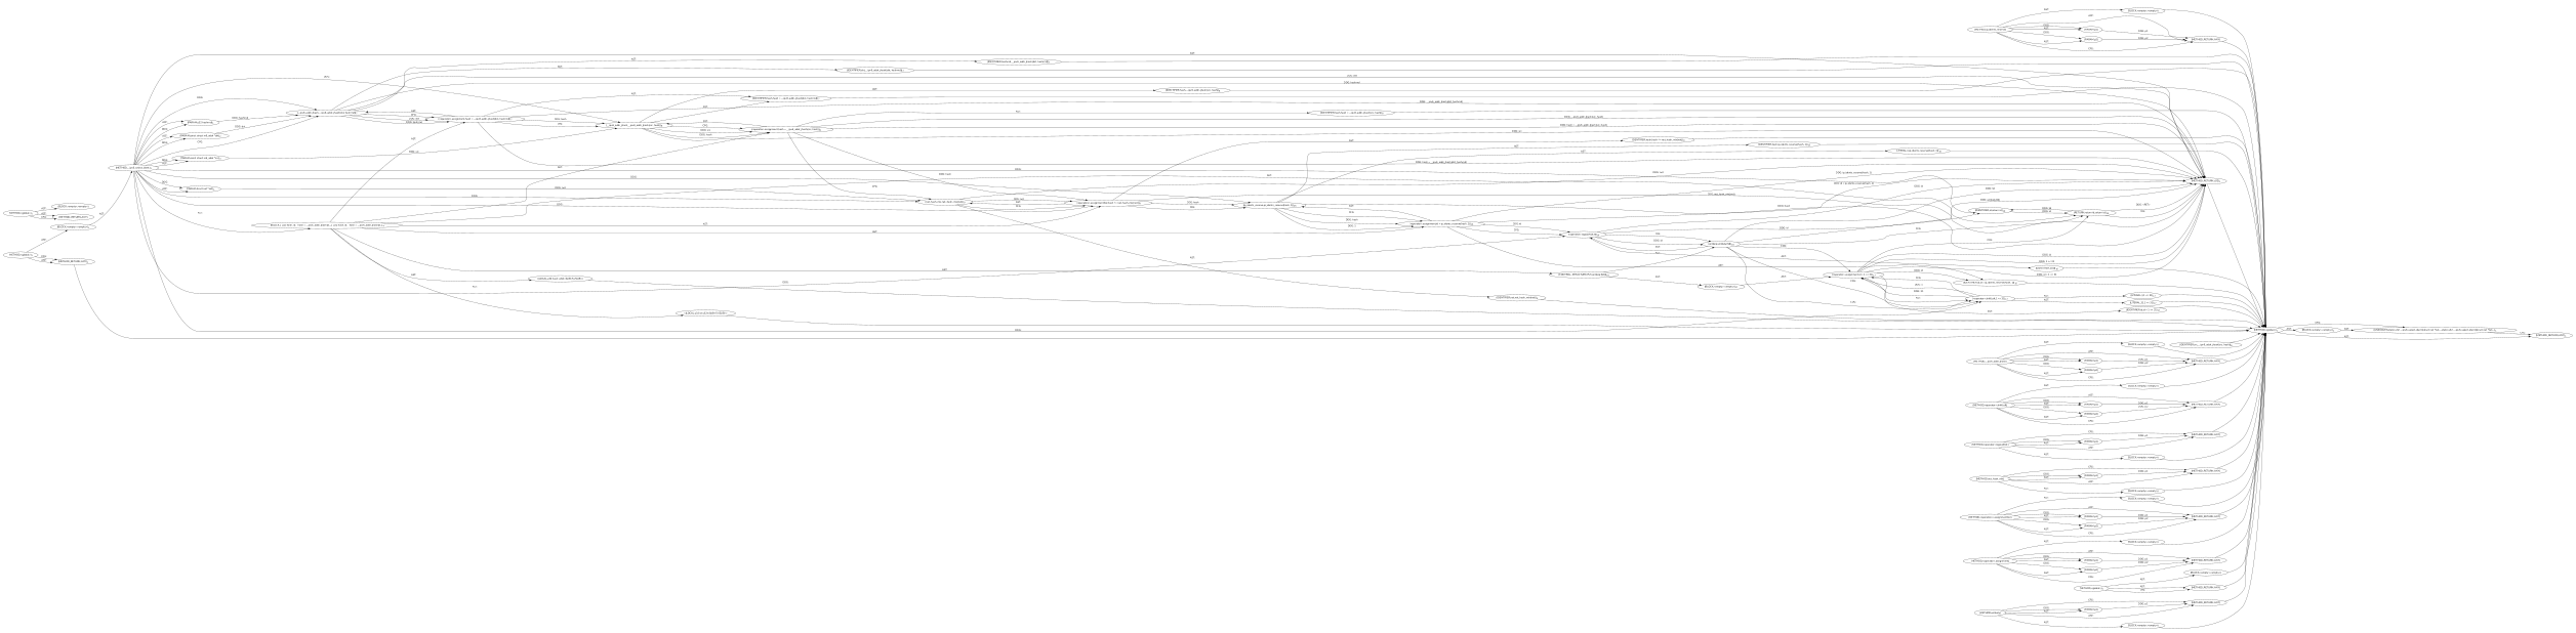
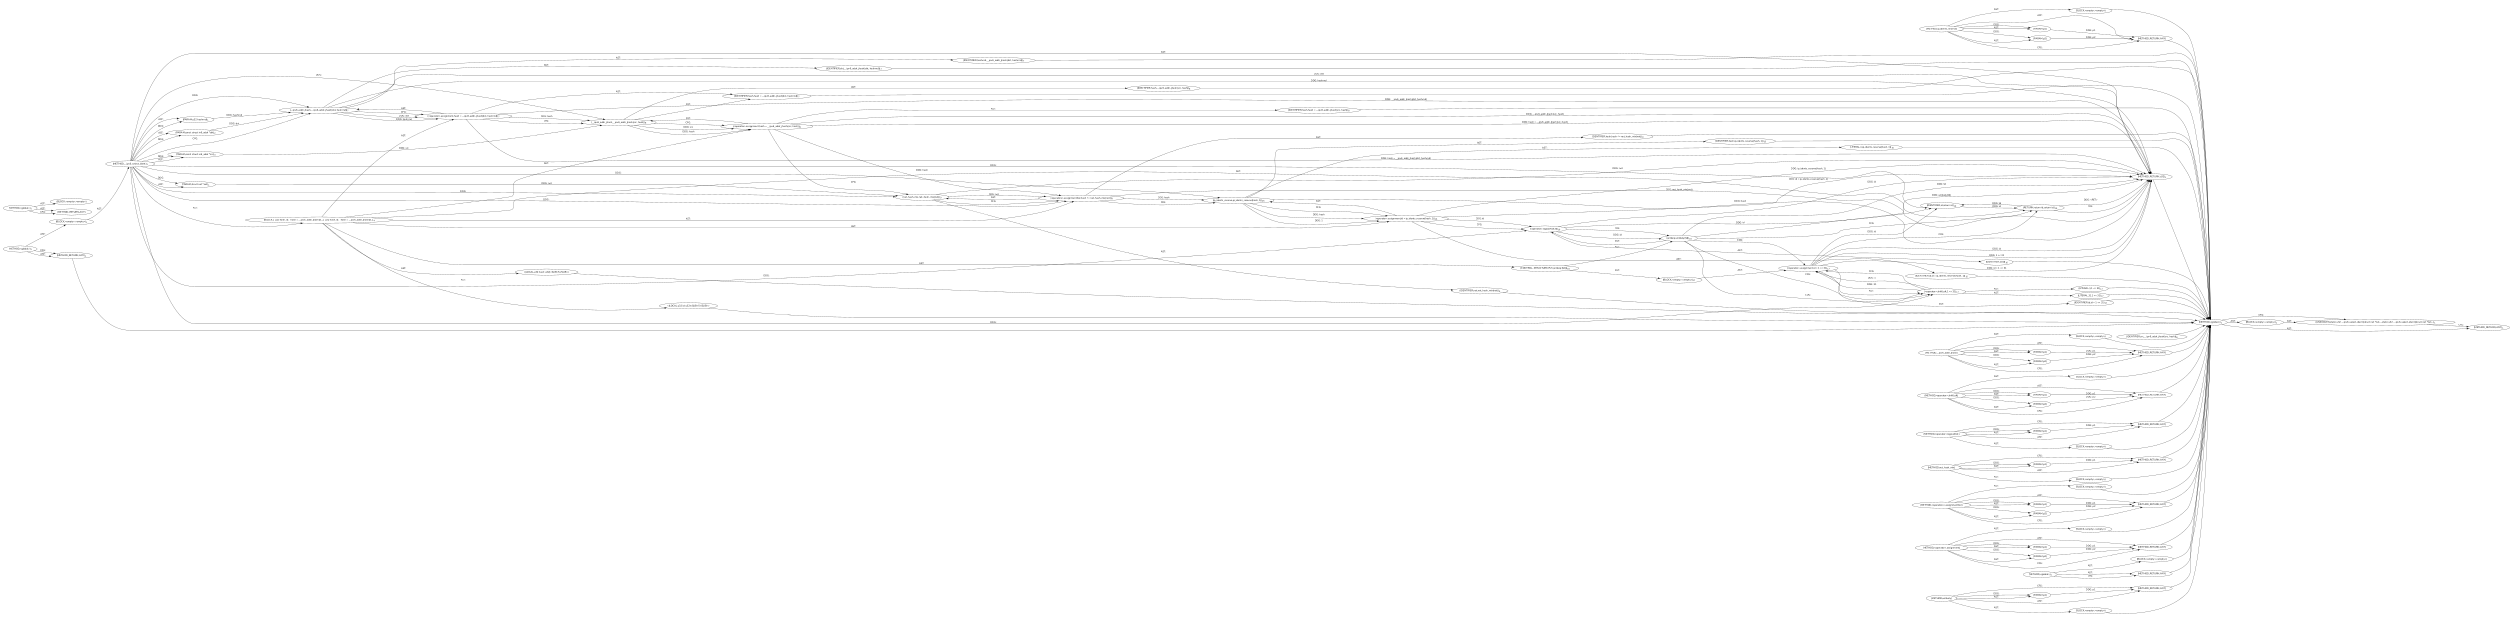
  digraph {
    fontname=Nunito
    rankdir=LR
    node [fontname=Nunito]
    edge [fontname=Nunito]
    n1 [label=<(METHOD,ip_idents_reserve)>]
    n2 [label=<(PARAM,p1)>]
    n3 [label=<(PARAM,p2)>]
    n4 [label=<(BLOCK,&lt;empty&gt;,&lt;empty&gt;)>]
    n5 [label=<(METHOD_RETURN,ANY)>]
    n6 [label=<(METHOD,&lt;global&gt;)<SUB>1</SUB>>]
    n7 [label=<(BLOCK,&lt;empty&gt;,&lt;empty&gt;)<SUB>1</SUB>>]
    n8 [label=<(UNKNOWN,static u32 __ipv6_select_ident(struct net *net,...,static u32 __ipv6_select_ident(struct net *net,...)<SUB>1</SUB>>]
    n9 [label=<(METHOD_RETURN,ANY)<SUB>1</SUB>>]
    n10 [label=<(METHOD,&lt;global&gt;)<SUB>1</SUB>>]
    n11 [label=<(BLOCK,&lt;empty&gt;,&lt;empty&gt;)<SUB>1</SUB>>]
    n12 [label=<(METHOD_RETURN,ANY)<SUB>1</SUB>>]
    n13 [label=<(METHOD,__ipv6_select_ident)<SUB>1</SUB>>]
    n14 [label=<(PARAM,struct net *net)<SUB>1</SUB>>]
    n15 [label=<(PARAM,u32 hashrnd)<SUB>1</SUB>>]
    n16 [label=<(PARAM,const struct in6_addr *dst)<SUB>2</SUB>>]
    n17 [label=<(PARAM,const struct in6_addr *src)<SUB>3</SUB>>]
    n18 [label=<(BLOCK,{  	u32 hash, id;   	hash = __ipv6_addr_jhash(d...,{  	u32 hash, id;   	hash = __ipv6_addr_jhash(d...)<SUB>4</SUB>>]
    n19 [label=<(__ipv6_addr_jhash,__ipv6_addr_jhash(dst, hashrnd))<SUB>7</SUB>>]
    n20 [label=<(__ipv6_addr_jhash,__ipv6_addr_jhash(src, hash))<SUB>8</SUB>>]
    n21 [label=<(&lt;operators&gt;.assignmentXor,hash ^= net_hash_mix(net))<SUB>9</SUB>>]
    n22 [label=<(net_hash_mix,net_hash_mix(net))<SUB>9</SUB>>]
    n23 [label=<(ip_idents_reserve,ip_idents_reserve(hash, 1))<SUB>25</SUB>>]
    n24 [label=<(&lt;operator&gt;.logicalNot,!id)<SUB>16</SUB>>]
    n25 [label=<(&lt;operator&gt;.shiftLeft,1 &lt;&lt; 31)<SUB>17</SUB>>]
    n26 [label=<(IDENTIFIER,id,return id;)<SUB>19</SUB>>]
    n27 [label=<(METHOD_RETURN,u32)<SUB>1</SUB>>]
    n28 [label="<(LOCAL,u32 hash: u32)<SUB>5</SUB>>"]
    n29 [label="<(LOCAL,u32 id: u32)<SUB>5</SUB>>"]
    n30 [label=<(&lt;operator&gt;.assignment,hash = __ipv6_addr_jhash(dst, hashrnd))<SUB>7</SUB>>]
    n31 [label=<(&lt;operator&gt;.assignment,hash = __ipv6_addr_jhash(src, hash))<SUB>8</SUB>>]
    n32 [label=<(&lt;operator&gt;.assignment,id = ip_idents_reserve(hash, 1))<SUB>15</SUB>>]
    n33 [label=<(CONTROL_STRUCTURE,IF,if (unlikely(!id)))<SUB>16</SUB>>]
    n34 [label=<(RETURN,return id;,return id;)<SUB>19</SUB>>]
    n35 [label=<(IDENTIFIER,dst,__ipv6_addr_jhash(dst, hashrnd))<SUB>7</SUB>>]
    n36 [label=<(IDENTIFIER,hashrnd,__ipv6_addr_jhash(dst, hashrnd))<SUB>7</SUB>>]
    n37 [label=<(IDENTIFIER,hash,hash = __ipv6_addr_jhash(dst, hashrnd))<SUB>7</SUB>>]
    n38 [label=<(IDENTIFIER,hash,__ipv6_addr_jhash(src, hash))<SUB>8</SUB>>]
    n39 [label=<(IDENTIFIER,hash,hash ^= net_hash_mix(net))<SUB>9</SUB>>]
    n40 [label=<(IDENTIFIER,net,net_hash_mix(net))<SUB>9</SUB>>]
    n41 [label=<(IDENTIFIER,hash,ip_idents_reserve(hash, 1))<SUB>15</SUB>>]
    n42 [label=<(LITERAL,1,ip_idents_reserve(hash, 1))<SUB>15</SUB>>]
    n43 [label=<(unlikely,unlikely(!id))<SUB>16</SUB>>]
    n44 [label=<(IDENTIFIER,id,!id)<SUB>16</SUB>>]
    n45 [label=<(&lt;operator&gt;.assignment,id = 1 &lt;&lt; 31)<SUB>17</SUB>>]
    n46 [label=<(LITERAL,1,1 &lt;&lt; 31)<SUB>17</SUB>>]
    n47 [label=<(LITERAL,31,1 &lt;&lt; 31)<SUB>17</SUB>>]
    n48 [label=<(IDENTIFIER,hash,hash = __ipv6_addr_jhash(src, hash))<SUB>8</SUB>>]
    n49 [label=<(IDENTIFIER,id,id = ip_idents_reserve(hash, 1))<SUB>15</SUB>>]
    n50 [label=<(BLOCK,&lt;empty&gt;,&lt;empty&gt;)<SUB>17</SUB>>]
    n51 [label=<(IDENTIFIER,src,__ipv6_addr_jhash(src, hash))<SUB>8</SUB>>]
    n52 [label=<(IDENTIFIER,id,id = 1 &lt;&lt; 31)<SUB>17</SUB>>]
    n53 [label=<(METHOD,__ipv6_addr_jhash)>]
    n54 [label=<(PARAM,p1)>]
    n55 [label=<(PARAM,p2)>]
    n56 [label=<(BLOCK,&lt;empty&gt;,&lt;empty&gt;)>]
    n57 [label=<(METHOD_RETURN,ANY)>]
    n58 [label=<(METHOD,&lt;operator&gt;.shiftLeft)>]
    n59 [label=<(PARAM,p1)>]
    n60 [label=<(PARAM,p2)>]
    n61 [label=<(BLOCK,&lt;empty&gt;,&lt;empty&gt;)>]
    n62 [label=<(METHOD_RETURN,ANY)>]
    n63 [label=<(METHOD,&lt;operator&gt;.logicalNot)>]
    n64 [label=<(PARAM,p1)>]
    n65 [label=<(BLOCK,&lt;empty&gt;,&lt;empty&gt;)>]
    n66 [label=<(METHOD_RETURN,ANY)>]
    n67 [label=<(METHOD,net_hash_mix)>]
    n68 [label=<(PARAM,p1)>]
    n69 [label=<(BLOCK,&lt;empty&gt;,&lt;empty&gt;)>]
    n70 [label=<(METHOD_RETURN,ANY)>]
    n71 [label=<(METHOD,&lt;operators&gt;.assignmentXor)>]
    n72 [label=<(PARAM,p1)>]
    n73 [label=<(PARAM,p2)>]
    n74 [label=<(BLOCK,&lt;empty&gt;,&lt;empty&gt;)>]
    n75 [label=<(METHOD_RETURN,ANY)>]
    n76 [label=<(METHOD,&lt;operator&gt;.assignment)>]
    n77 [label=<(PARAM,p1)>]
    n78 [label=<(PARAM,p2)>]
    n79 [label=<(BLOCK,&lt;empty&gt;,&lt;empty&gt;)>]
    n80 [label=<(METHOD_RETURN,ANY)>]
    n81 [label=<(METHOD,&lt;global&gt;)<SUB>1</SUB>>]
    n82 [label=<(BLOCK,&lt;empty&gt;,&lt;empty&gt;)>]
    n83 [label=<(METHOD_RETURN,ANY)>]
    n84 [label=<(METHOD,unlikely)>]
    n85 [label=<(PARAM,p1)>]
    n86 [label=<(BLOCK,&lt;empty&gt;,&lt;empty&gt;)>]
    n87 [label=<(METHOD_RETURN,ANY)>]
    n88 [label=<(METHOD,&lt;global&gt;)<SUB>1</SUB>>]
    n89 [label=<(BLOCK,&lt;empty&gt;,&lt;empty&gt;)>]
    n90 [label=<(METHOD_RETURN,ANY)>]
    n1 -> n2 [label="AST: "]
    n1 -> n2 [label="DDG: "]
    n1 -> n3 [label="AST: "]
    n1 -> n3 [label="DDG: "]
    n1 -> n4 [label="AST: "]
    n1 -> n5 [label="AST: "]
    n1 -> n5 [label="CFG: "]
    n2 -> n5 [label="DDG: p1"]
    n3 -> n5 [label="DDG: p2"]
    n4 -> n6
    n5 -> n6
    n6 -> n7 [label="AST: "]
    n6 -> n8 [label="CFG: "]
    n6 -> n9 [label="AST: "]
    n7 -> n8 [label="AST: "]
    n8 -> n9 [label="CFG: "]
    n10 -> n11 [label="AST: "]
    n10 -> n12 [label="AST: "]
    n10 -> n12 [label="CFG: "]
    n11 -> n13 [label="AST: "]
    n12 -> n6
    n13 -> n14 [label="AST: "]
    n13 -> n14 [label="DDG: "]
    n13 -> n15 [label="AST: "]
    n13 -> n15 [label="DDG: "]
    n13 -> n16 [label="AST: "]
    n13 -> n16 [label="DDG: "]
    n13 -> n17 [label="AST: "]
    n13 -> n17 [label="DDG: "]
    n13 -> n18 [label="AST: "]
    n13 -> n19 [label="CFG: "]
    n13 -> n19 [label="DDG: "]
    n13 -> n20 [label="DDG: "]
    n13 -> n21 [label="DDG: "]
    n13 -> n22 [label="DDG: "]
    n13 -> n23 [label="DDG: "]
    n13 -> n24 [label="DDG: "]
    n13 -> n25 [label="DDG: "]
    n13 -> n26 [label="DDG: "]
    n13 -> n27 [label="AST: "]
    n14 -> n22 [label="DDG: net"]
    n15 -> n19 [label="DDG: hashrnd"]
    n16 -> n19 [label="DDG: dst"]
    n17 -> n20 [label="DDG: src"]
    n18 -> n21 [label="AST: "]
    n18 -> n28 [label="AST: "]
    n18 -> n29 [label="AST: "]
    n18 -> n30 [label="AST: "]
    n18 -> n31 [label="AST: "]
    n18 -> n32 [label="AST: "]
    n18 -> n33 [label="AST: "]
    n18 -> n34 [label="AST: "]
    n19 -> n27 [label="DDG: dst"]
    n19 -> n27 [label="DDG: hashrnd"]
    n19 -> n30 [label="CFG: "]
    n19 -> n30 [label="DDG: dst"]
    n19 -> n30 [label="DDG: hashrnd"]
    n19 -> n35 [label="AST: "]
    n19 -> n36 [label="AST: "]
-   n20 -> n27 [label="DDG: src"]
    n20 -> n31 [label="CFG: "]
    n20 -> n31 [label="DDG: src"]
    n20 -> n31 [label="DDG: hash"]
    n20 -> n37 [label="AST: "]
    n20 -> n38 [label="AST: "]
    n21 -> n22 [label="AST: "]
    n21 -> n23 [label="CFG: "]
    n21 -> n23 [label="DDG: hash"]
    n21 -> n27 [label="DDG: net_hash_mix(net)"]
    n21 -> n39 [label="AST: "]
    n22 -> n21 [label="CFG: "]
    n22 -> n21 [label="DDG: net"]
    n22 -> n27 [label="DDG: net"]
    n22 -> n40 [label="AST: "]
    n23 -> n27 [label="DDG: hash"]
    n23 -> n32 [label="CFG: "]
    n23 -> n32 [label="DDG: hash"]
    n23 -> n32 [label="DDG: 1"]
    n23 -> n41 [label="AST: "]
    n23 -> n42 [label="AST: "]
    n24 -> n26 [label="DDG: id"]
    n24 -> n27 [label="DDG: id"]
    n24 -> n43 [label="CFG: "]
    n24 -> n43 [label="DDG: id"]
    n24 -> n44 [label="AST: "]
    n25 -> n45 [label="CFG: "]
    n25 -> n45 [label="DDG: 1"]
    n25 -> n45 [label="DDG: 31"]
    n25 -> n46 [label="AST: "]
    n25 -> n47 [label="AST: "]
    n26 -> n34 [label="DDG: id"]
    n27 -> n6
    n28 -> n6
    n29 -> n6
    n30 -> n19 [label="AST: "]
    n30 -> n20 [label="CFG: "]
    n30 -> n20 [label="DDG: hash"]
    n30 -> n27 [label="DDG: __ipv6_addr_jhash(dst, hashrnd)"]
    n30 -> n27 [label="DDG: hash = __ipv6_addr_jhash(dst, hashrnd)"]
    n30 -> n37 [label="AST: "]
    n31 -> n20 [label="AST: "]
    n31 -> n21 [label="DDG: hash"]
    n31 -> n22 [label="CFG: "]
    n31 -> n27 [label="DDG: __ipv6_addr_jhash(src, hash)"]
    n31 -> n27 [label="DDG: hash = __ipv6_addr_jhash(src, hash)"]
    n31 -> n48 [label="AST: "]
    n32 -> n23 [label="AST: "]
    n32 -> n24 [label="CFG: "]
    n32 -> n24 [label="DDG: id"]
    n32 -> n27 [label="DDG: ip_idents_reserve(hash, 1)"]
    n32 -> n27 [label="DDG: id = ip_idents_reserve(hash, 1)"]
    n32 -> n49 [label="AST: "]
    n33 -> n43 [label="AST: "]
    n33 -> n50 [label="AST: "]
    n34 -> n26 [label="DDG: !id"]
    n34 -> n27 [label="CFG: "]
    n34 -> n27 [label="DDG: &lt;RET&gt;"]
    n35 -> n6
    n36 -> n6
    n37 -> n6
    n38 -> n6
    n39 -> n6
    n40 -> n6
    n41 -> n6
    n42 -> n6
    n43 -> n24 [label="AST: "]
    n43 -> n25 [label="CFG: "]
    n43 -> n25 [label="CDG: "]
    n43 -> n27 [label="DDG: !id"]
    n43 -> n27 [label="DDG: unlikely(!id)"]
    n43 -> n34 [label="CFG: "]
    n43 -> n45 [label="CDG: "]
    n44 -> n6
    n45 -> n25 [label="AST: "]
-   n45 -> n49 [label="DDG: id"]
+   n45 -> n26 [label="DDG: id"]
    n45 -> n27 [label="DDG: id"]
    n45 -> n27 [label="DDG: 1 &lt;&lt; 31"]
    n45 -> n27 [label="DDG: id = 1 &lt;&lt; 31"]
    n45 -> n34 [label="CFG: "]
    n45 -> n52 [label="AST: "]
    n46 -> n6
    n47 -> n6
    n48 -> n6
    n49 -> n6
    n50 -> n45 [label="AST: "]
    n51 -> n6
    n52 -> n6
    n53 -> n54 [label="AST: "]
    n53 -> n54 [label="DDG: "]
    n53 -> n55 [label="AST: "]
    n53 -> n55 [label="DDG: "]
    n53 -> n56 [label="AST: "]
    n53 -> n57 [label="AST: "]
    n53 -> n57 [label="CFG: "]
    n54 -> n57 [label="DDG: p1"]
    n55 -> n57 [label="DDG: p2"]
    n56 -> n6
    n57 -> n6
    n58 -> n59 [label="AST: "]
    n58 -> n59 [label="DDG: "]
    n58 -> n60 [label="AST: "]
    n58 -> n60 [label="DDG: "]
    n58 -> n61 [label="AST: "]
    n58 -> n62 [label="AST: "]
    n58 -> n62 [label="CFG: "]
    n59 -> n62 [label="DDG: p1"]
    n60 -> n62 [label="DDG: p2"]
    n61 -> n6
    n62 -> n6
    n63 -> n64 [label="AST: "]
    n63 -> n64 [label="DDG: "]
    n63 -> n65 [label="AST: "]
    n63 -> n66 [label="AST: "]
    n63 -> n66 [label="CFG: "]
    n64 -> n66 [label="DDG: p1"]
    n65 -> n6
    n66 -> n6
    n67 -> n68 [label="AST: "]
    n67 -> n68 [label="DDG: "]
    n67 -> n69 [label="AST: "]
    n67 -> n70 [label="AST: "]
    n67 -> n70 [label="CFG: "]
    n68 -> n70 [label="DDG: p1"]
    n69 -> n6
    n70 -> n6
    n71 -> n72 [label="AST: "]
    n71 -> n72 [label="DDG: "]
    n71 -> n73 [label="AST: "]
    n71 -> n73 [label="DDG: "]
    n71 -> n74 [label="AST: "]
    n71 -> n75 [label="AST: "]
    n71 -> n75 [label="CFG: "]
    n72 -> n75 [label="DDG: p1"]
    n73 -> n75 [label="DDG: p2"]
    n74 -> n6
    n75 -> n6
    n76 -> n77 [label="AST: "]
    n76 -> n77 [label="DDG: "]
    n76 -> n78 [label="AST: "]
    n76 -> n78 [label="DDG: "]
    n76 -> n79 [label="AST: "]
    n76 -> n80 [label="AST: "]
    n76 -> n80 [label="CFG: "]
    n77 -> n80 [label="DDG: p1"]
    n78 -> n80 [label="DDG: p2"]
    n79 -> n6
    n80 -> n6
    n81 -> n82 [label="AST: "]
    n81 -> n83 [label="AST: "]
    n81 -> n83 [label="CFG: "]
    n82 -> n6
    n83 -> n6
    n84 -> n85 [label="AST: "]
    n84 -> n85 [label="DDG: "]
    n84 -> n86 [label="AST: "]
    n84 -> n87 [label="AST: "]
    n84 -> n87 [label="CFG: "]
    n85 -> n87 [label="DDG: p1"]
    n86 -> n6
    n87 -> n6
    n88 -> n89 [label="AST: "]
    n88 -> n90 [label="AST: "]
    n88 -> n90 [label="CFG: "]
  }
